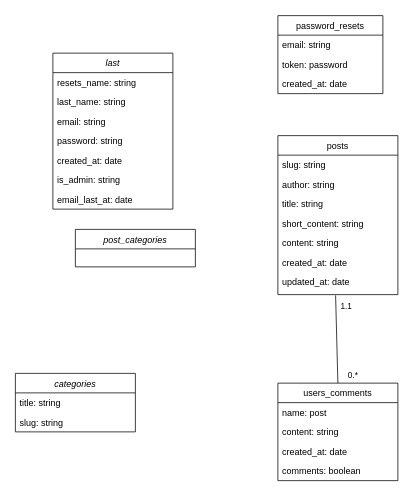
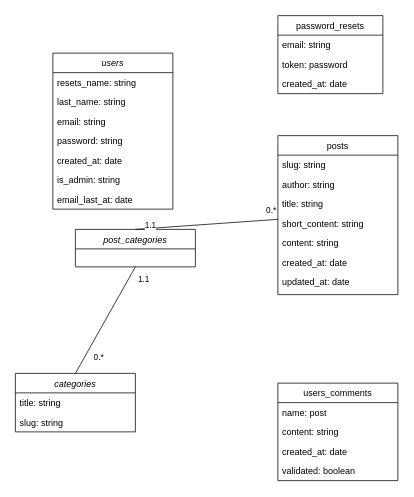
  <mxCell id="0" />
  <mxCell id="1" parent="0" />
- <mxCell id="2" value="last" style="swimlane;fontStyle=2;align=center;verticalAlign=top;childLayout=stackLayout;horizontal=1;startSize=26;horizontalStack=0;resizeParent=1;resizeLast=0;collapsible=1;marginBottom=0;rounded=0;shadow=0;strokeWidth=1;" parent="1" vertex="1"><mxGeometry x="70" y="70" width="160" height="208" as="geometry"><mxRectangle x="230" y="140" width="160" height="26" as="alternateBounds" /></mxGeometry></mxCell>
+ <mxCell id="2" value="users" style="swimlane;fontStyle=2;align=center;verticalAlign=top;childLayout=stackLayout;horizontal=1;startSize=26;horizontalStack=0;resizeParent=1;resizeLast=0;collapsible=1;marginBottom=0;rounded=0;shadow=0;strokeWidth=1;" parent="1" vertex="1"><mxGeometry x="70" y="70" width="160" height="208" as="geometry"><mxRectangle x="230" y="140" width="160" height="26" as="alternateBounds" /></mxGeometry></mxCell>
  <mxCell id="3" value="resets_name: string" style="text;align=left;verticalAlign=top;spacingLeft=4;spacingRight=4;overflow=hidden;rotatable=0;points=[[0,0.5],[1,0.5]];portConstraint=eastwest;" parent="2" vertex="1"><mxGeometry y="26" width="160" height="26" as="geometry" /></mxCell>
  <mxCell id="4" value="last_name: string" style="text;align=left;verticalAlign=top;spacingLeft=4;spacingRight=4;overflow=hidden;rotatable=0;points=[[0,0.5],[1,0.5]];portConstraint=eastwest;" parent="2" vertex="1"><mxGeometry y="52" width="160" height="26" as="geometry" /></mxCell>
  <mxCell id="5" value="email: string" style="text;align=left;verticalAlign=top;spacingLeft=4;spacingRight=4;overflow=hidden;rotatable=0;points=[[0,0.5],[1,0.5]];portConstraint=eastwest;" parent="2" vertex="1"><mxGeometry y="78" width="160" height="26" as="geometry" /></mxCell>
  <mxCell id="6" value="password: string" style="text;align=left;verticalAlign=top;spacingLeft=4;spacingRight=4;overflow=hidden;rotatable=0;points=[[0,0.5],[1,0.5]];portConstraint=eastwest;" parent="2" vertex="1"><mxGeometry y="104" width="160" height="26" as="geometry" /></mxCell>
  <mxCell id="7" value="created_at: date" style="text;align=left;verticalAlign=top;spacingLeft=4;spacingRight=4;overflow=hidden;rotatable=0;points=[[0,0.5],[1,0.5]];portConstraint=eastwest;" parent="2" vertex="1"><mxGeometry y="130" width="160" height="26" as="geometry" /></mxCell>
  <mxCell id="8" value="is_admin: string" style="text;align=left;verticalAlign=top;spacingLeft=4;spacingRight=4;overflow=hidden;rotatable=0;points=[[0,0.5],[1,0.5]];portConstraint=eastwest;" vertex="1" parent="2"><mxGeometry y="156" width="160" height="26" as="geometry" /></mxCell>
  <mxCell id="9" value="email_last_at: date" style="text;align=left;verticalAlign=top;spacingLeft=4;spacingRight=4;overflow=hidden;rotatable=0;points=[[0,0.5],[1,0.5]];portConstraint=eastwest;" vertex="1" parent="2"><mxGeometry y="182" width="160" height="26" as="geometry" /></mxCell>
  <mxCell id="10" value="posts" style="swimlane;fontStyle=0;align=center;verticalAlign=top;childLayout=stackLayout;horizontal=1;startSize=26;horizontalStack=0;resizeParent=1;resizeLast=0;collapsible=1;marginBottom=0;rounded=0;shadow=0;strokeWidth=1;" parent="1" vertex="1"><mxGeometry x="370" y="180" width="160" height="212" as="geometry"><mxRectangle x="550" y="140" width="160" height="26" as="alternateBounds" /></mxGeometry></mxCell>
  <mxCell id="11" value="slug: string" style="text;align=left;verticalAlign=top;spacingLeft=4;spacingRight=4;overflow=hidden;rotatable=0;points=[[0,0.5],[1,0.5]];portConstraint=eastwest;rounded=0;shadow=0;html=0;" parent="10" vertex="1"><mxGeometry y="26" width="160" height="26" as="geometry" /></mxCell>
  <mxCell id="12" value="author: string" style="text;align=left;verticalAlign=top;spacingLeft=4;spacingRight=4;overflow=hidden;rotatable=0;points=[[0,0.5],[1,0.5]];portConstraint=eastwest;rounded=0;shadow=0;html=0;" parent="10" vertex="1"><mxGeometry y="52" width="160" height="26" as="geometry" /></mxCell>
  <mxCell id="13" value="title: string" style="text;align=left;verticalAlign=top;spacingLeft=4;spacingRight=4;overflow=hidden;rotatable=0;points=[[0,0.5],[1,0.5]];portConstraint=eastwest;rounded=0;shadow=0;html=0;" parent="10" vertex="1"><mxGeometry y="78" width="160" height="26" as="geometry" /></mxCell>
  <mxCell id="14" value="short_content: string" style="text;align=left;verticalAlign=top;spacingLeft=4;spacingRight=4;overflow=hidden;rotatable=0;points=[[0,0.5],[1,0.5]];portConstraint=eastwest;rounded=0;shadow=0;html=0;" parent="10" vertex="1"><mxGeometry y="104" width="160" height="26" as="geometry" /></mxCell>
  <mxCell id="15" value="content: string" style="text;align=left;verticalAlign=top;spacingLeft=4;spacingRight=4;overflow=hidden;rotatable=0;points=[[0,0.5],[1,0.5]];portConstraint=eastwest;rounded=0;shadow=0;html=0;" parent="10" vertex="1"><mxGeometry y="130" width="160" height="26" as="geometry" /></mxCell>
  <mxCell id="16" value="created_at: date" style="text;align=left;verticalAlign=top;spacingLeft=4;spacingRight=4;overflow=hidden;rotatable=0;points=[[0,0.5],[1,0.5]];portConstraint=eastwest;rounded=0;shadow=0;html=0;" parent="10" vertex="1"><mxGeometry y="156" width="160" height="26" as="geometry" /></mxCell>
  <mxCell id="17" value="updated_at: date" style="text;align=left;verticalAlign=top;spacingLeft=4;spacingRight=4;overflow=hidden;rotatable=0;points=[[0,0.5],[1,0.5]];portConstraint=eastwest;rounded=0;shadow=0;html=0;" parent="10" vertex="1"><mxGeometry y="182" width="160" height="30" as="geometry" /></mxCell>
  <mxCell id="18" value="users_comments" style="swimlane;fontStyle=0;align=center;verticalAlign=top;childLayout=stackLayout;horizontal=1;startSize=26;horizontalStack=0;resizeParent=1;resizeLast=0;collapsible=1;marginBottom=0;rounded=0;shadow=0;strokeWidth=1;" parent="1" vertex="1"><mxGeometry x="370" y="510" width="160" height="130" as="geometry"><mxRectangle x="550" y="140" width="160" height="26" as="alternateBounds" /></mxGeometry></mxCell>
  <mxCell id="19" value="name: post" style="text;align=left;verticalAlign=top;spacingLeft=4;spacingRight=4;overflow=hidden;rotatable=0;points=[[0,0.5],[1,0.5]];portConstraint=eastwest;rounded=0;shadow=0;html=0;" parent="18" vertex="1"><mxGeometry y="26" width="160" height="26" as="geometry" /></mxCell>
  <mxCell id="20" value="content: string" style="text;align=left;verticalAlign=top;spacingLeft=4;spacingRight=4;overflow=hidden;rotatable=0;points=[[0,0.5],[1,0.5]];portConstraint=eastwest;rounded=0;shadow=0;html=0;" parent="18" vertex="1"><mxGeometry y="52" width="160" height="26" as="geometry" /></mxCell>
  <mxCell id="21" value="created_at: date" style="text;align=left;verticalAlign=top;spacingLeft=4;spacingRight=4;overflow=hidden;rotatable=0;points=[[0,0.5],[1,0.5]];portConstraint=eastwest;rounded=0;shadow=0;html=0;" parent="18" vertex="1"><mxGeometry y="78" width="160" height="26" as="geometry" /></mxCell>
- <mxCell id="22" value="comments: boolean" style="text;align=left;verticalAlign=top;spacingLeft=4;spacingRight=4;overflow=hidden;rotatable=0;points=[[0,0.5],[1,0.5]];portConstraint=eastwest;rounded=0;shadow=0;html=0;" parent="18" vertex="1"><mxGeometry y="104" width="160" height="26" as="geometry" /></mxCell>
+ <mxCell id="22" value="validated: boolean" style="text;align=left;verticalAlign=top;spacingLeft=4;spacingRight=4;overflow=hidden;rotatable=0;points=[[0,0.5],[1,0.5]];portConstraint=eastwest;rounded=0;shadow=0;html=0;" parent="18" vertex="1"><mxGeometry y="104" width="160" height="26" as="geometry" /></mxCell>
  <mxCell id="23" value="categories" style="swimlane;fontStyle=2;align=center;verticalAlign=top;childLayout=stackLayout;horizontal=1;startSize=26;horizontalStack=0;resizeParent=1;resizeLast=0;collapsible=1;marginBottom=0;rounded=0;shadow=0;strokeWidth=1;" parent="1" vertex="1"><mxGeometry x="20" y="497" width="160" height="78" as="geometry"><mxRectangle x="230" y="140" width="160" height="26" as="alternateBounds" /></mxGeometry></mxCell>
  <mxCell id="24" value="title: string" style="text;align=left;verticalAlign=top;spacingLeft=4;spacingRight=4;overflow=hidden;rotatable=0;points=[[0,0.5],[1,0.5]];portConstraint=eastwest;" parent="23" vertex="1"><mxGeometry y="26" width="160" height="26" as="geometry" /></mxCell>
  <mxCell id="25" value="slug: string" style="text;align=left;verticalAlign=top;spacingLeft=4;spacingRight=4;overflow=hidden;rotatable=0;points=[[0,0.5],[1,0.5]];portConstraint=eastwest;" parent="23" vertex="1"><mxGeometry y="52" width="160" height="26" as="geometry" /></mxCell>
- <mxCell id="26" value="" style="endArrow=none;html=1;rounded=0;entryX=0.481;entryY=1.033;entryDx=0;entryDy=0;entryPerimeter=0;exitX=0.5;exitY=0;exitDx=0;exitDy=0;" parent="1" source="18" target="17" edge="1"><mxGeometry width="50" height="50" relative="1" as="geometry"><mxPoint x="380" y="480" as="sourcePoint" /><mxPoint x="430" y="430" as="targetPoint" /></mxGeometry></mxCell>
- <mxCell id="27" value="1.1" style="edgeLabel;html=1;align=center;verticalAlign=middle;resizable=0;points=[];" parent="26" vertex="1" connectable="0"><mxGeometry x="0.742" y="-3" relative="1" as="geometry"><mxPoint x="10" as="offset" /></mxGeometry></mxCell>
- <mxCell id="28" value="0.*" style="edgeLabel;html=1;align=center;verticalAlign=middle;resizable=0;points=[];" parent="26" vertex="1" connectable="0"><mxGeometry x="-0.727" y="-1" relative="1" as="geometry"><mxPoint x="19" y="6" as="offset" /></mxGeometry></mxCell>
  <mxCell id="29" value="post_categories" style="swimlane;fontStyle=2;align=center;verticalAlign=top;childLayout=stackLayout;horizontal=1;startSize=26;horizontalStack=0;resizeParent=1;resizeLast=0;collapsible=1;marginBottom=0;rounded=0;shadow=0;strokeWidth=1;" parent="1" vertex="1"><mxGeometry x="100" y="305" width="160" height="50" as="geometry"><mxRectangle x="230" y="140" width="160" height="26" as="alternateBounds" /></mxGeometry></mxCell>
+ <mxCell id="30" value="" style="endArrow=none;html=1;rounded=0;entryX=0.5;entryY=1;entryDx=0;entryDy=0;exitX=0.5;exitY=0;exitDx=0;exitDy=0;" parent="1" source="23" target="29" edge="1"><mxGeometry width="50" height="50" relative="1" as="geometry"><mxPoint x="150" y="460" as="sourcePoint" /><mxPoint x="200" y="410" as="targetPoint" /></mxGeometry></mxCell>
+ <mxCell id="31" value="0.*" style="edgeLabel;html=1;align=center;verticalAlign=middle;resizable=0;points=[];" parent="30" vertex="1" connectable="0"><mxGeometry x="-0.776" y="-2" relative="1" as="geometry"><mxPoint x="20" y="-7" as="offset" /></mxGeometry></mxCell>
+ <mxCell id="32" value="1.1" style="edgeLabel;html=1;align=center;verticalAlign=middle;resizable=0;points=[];" parent="30" vertex="1" connectable="0"><mxGeometry x="0.731" y="-1" relative="1" as="geometry"><mxPoint x="20" y="-3" as="offset" /></mxGeometry></mxCell>
+ <mxCell id="33" value="" style="endArrow=none;html=1;rounded=0;exitX=0.5;exitY=0;exitDx=0;exitDy=0;" parent="1" source="29" target="10" edge="1"><mxGeometry width="50" height="50" relative="1" as="geometry"><mxPoint x="190" y="337" as="sourcePoint" /><mxPoint x="270" y="250" as="targetPoint" /></mxGeometry></mxCell>
+ <mxCell id="34" value="1.1" style="edgeLabel;html=1;align=center;verticalAlign=middle;resizable=0;points=[];" parent="33" vertex="1" connectable="0"><mxGeometry x="-0.776" y="-2" relative="1" as="geometry"><mxPoint x="-2" y="-6" as="offset" /></mxGeometry></mxCell>
+ <mxCell id="35" value="0.*" style="edgeLabel;html=1;align=center;verticalAlign=middle;resizable=0;points=[];" parent="33" vertex="1" connectable="0"><mxGeometry x="0.731" y="-1" relative="1" as="geometry"><mxPoint x="16" y="-16" as="offset" /></mxGeometry></mxCell>
  <mxCell id="36" value="password_resets" style="swimlane;fontStyle=0;childLayout=stackLayout;horizontal=1;startSize=26;fillColor=none;horizontalStack=0;resizeParent=1;resizeParentMax=0;resizeLast=0;collapsible=1;marginBottom=0;" vertex="1" parent="1"><mxGeometry x="370" y="20" width="140" height="104" as="geometry" /></mxCell>
  <mxCell id="37" value="email: string" style="text;strokeColor=none;fillColor=none;align=left;verticalAlign=top;spacingLeft=4;spacingRight=4;overflow=hidden;rotatable=0;points=[[0,0.5],[1,0.5]];portConstraint=eastwest;" vertex="1" parent="36"><mxGeometry y="26" width="140" height="26" as="geometry" /></mxCell>
  <mxCell id="38" value="token: password" style="text;strokeColor=none;fillColor=none;align=left;verticalAlign=top;spacingLeft=4;spacingRight=4;overflow=hidden;rotatable=0;points=[[0,0.5],[1,0.5]];portConstraint=eastwest;" vertex="1" parent="36"><mxGeometry y="52" width="140" height="26" as="geometry" /></mxCell>
  <mxCell id="39" value="created_at: date" style="text;strokeColor=none;fillColor=none;align=left;verticalAlign=top;spacingLeft=4;spacingRight=4;overflow=hidden;rotatable=0;points=[[0,0.5],[1,0.5]];portConstraint=eastwest;" vertex="1" parent="36"><mxGeometry y="78" width="140" height="26" as="geometry" /></mxCell>
